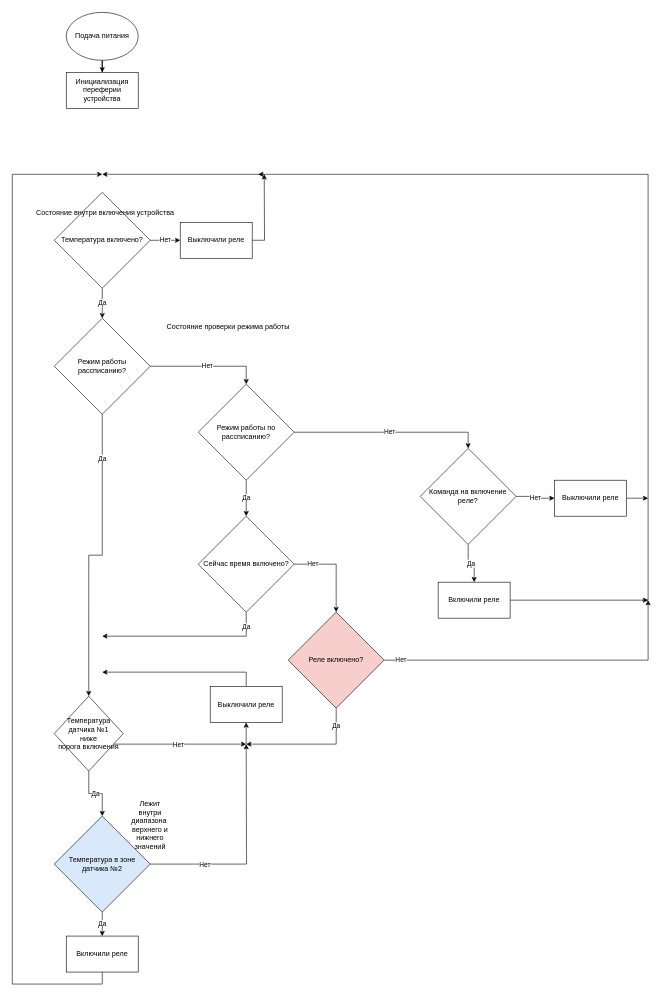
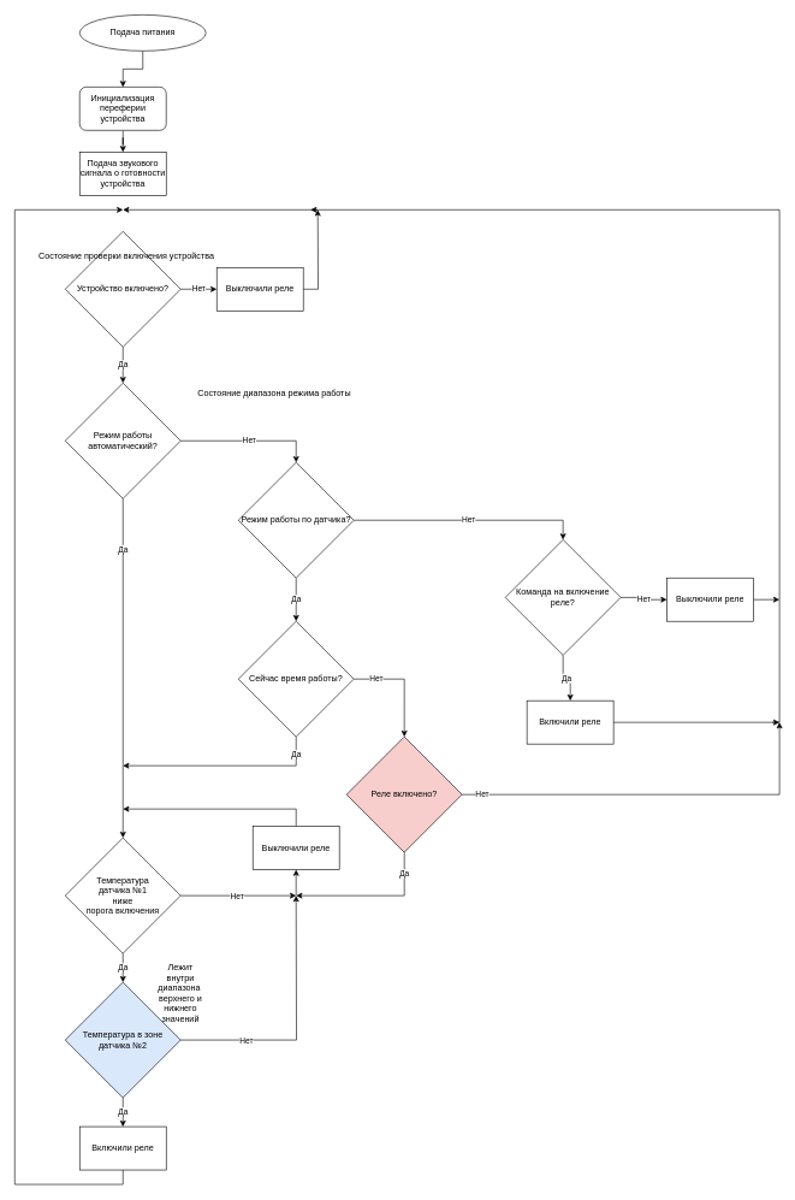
  <mxCell id="0" />
  <mxCell id="1" parent="0" />
  <mxCell id="2" style="edgeStyle=orthogonalEdgeStyle;rounded=0;orthogonalLoop=1;jettySize=auto;html=1;entryX=0.5;entryY=0;entryDx=0;entryDy=0;" parent="1" source="3" target="5" edge="1"><mxGeometry relative="1" as="geometry" /></mxCell>
- <mxCell id="3" value="Подача питания" style="ellipse;whiteSpace=wrap;html=1;" parent="1" vertex="1"><mxGeometry x="109.95" y="20" width="120" height="80" as="geometry" /></mxCell>
- <mxCell id="5" value="Инициализация переферии устройства" style="rounded=0;whiteSpace=wrap;html=1;" parent="1" vertex="1"><mxGeometry x="109.95" y="120" width="120" height="60" as="geometry" /></mxCell>
+ <mxCell id="3" value="Подача питания" style="ellipse;whiteSpace=wrap;html=1;" parent="1" vertex="1"><mxGeometry x="109.95" y="20" width="175" height="50" as="geometry" /></mxCell>
+ <mxCell id="4" style="edgeStyle=orthogonalEdgeStyle;rounded=0;orthogonalLoop=1;jettySize=auto;html=1;entryX=0.5;entryY=0;entryDx=0;entryDy=0;" parent="1" source="5" target="6" edge="1"><mxGeometry relative="1" as="geometry" /></mxCell>
+ <mxCell id="5" value="Инициализация переферии устройства" style="whiteSpace=wrap;html=1;rounded=1;" parent="1" vertex="1"><mxGeometry x="109.95" y="120" width="120" height="60" as="geometry" /></mxCell>
+ <mxCell id="6" value="Подача звукового сигнала о готовности устройства" style="rounded=0;whiteSpace=wrap;html=1;" parent="1" vertex="1"><mxGeometry x="109.95" y="210" width="120" height="60" as="geometry" /></mxCell>
  <mxCell id="7" value="Да" style="edgeStyle=orthogonalEdgeStyle;rounded=0;orthogonalLoop=1;jettySize=auto;html=1;entryX=0.5;entryY=0;entryDx=0;entryDy=0;" parent="1" source="10" target="14" edge="1"><mxGeometry relative="1" as="geometry" /></mxCell>
  <mxCell id="8" style="edgeStyle=orthogonalEdgeStyle;rounded=0;orthogonalLoop=1;jettySize=auto;html=1;" parent="1" source="10" edge="1"><mxGeometry relative="1" as="geometry"><mxPoint x="409.95" y="1240" as="targetPoint" /><Array as="points"><mxPoint x="409.95" y="1240" /></Array></mxGeometry></mxCell>
  <mxCell id="9" value="Нет" style="edgeLabel;html=1;align=center;verticalAlign=middle;resizable=0;points=[];" parent="8" vertex="1" connectable="0"><mxGeometry x="-0.02" relative="1" as="geometry"><mxPoint as="offset" /></mxGeometry></mxCell>
- <mxCell id="10" value="Температура &lt;br&gt;датчика №1 &lt;br&gt;ниже &lt;br&gt;порога включения" style="rhombus;whiteSpace=wrap;html=1;fillColor=#FFFFFF;" parent="1" vertex="1"><mxGeometry x="89.95" y="1160" width="115" height="125" as="geometry" /></mxCell>
+ <mxCell id="10" value="Температура &lt;br&gt;датчика №1 &lt;br&gt;ниже &lt;br&gt;порога включения" style="rhombus;whiteSpace=wrap;html=1;fillColor=#FFFFFF;" parent="1" vertex="1"><mxGeometry x="89.95" y="1160" width="160" height="160" as="geometry" /></mxCell>
  <mxCell id="11" style="edgeStyle=orthogonalEdgeStyle;rounded=0;orthogonalLoop=1;jettySize=auto;html=1;" parent="1" source="14" edge="1"><mxGeometry relative="1" as="geometry"><mxPoint x="409.95" y="1240" as="targetPoint" /></mxGeometry></mxCell>
  <mxCell id="12" value="Нет" style="edgeLabel;html=1;align=center;verticalAlign=middle;resizable=0;points=[];" parent="11" vertex="1" connectable="0"><mxGeometry x="-0.495" relative="1" as="geometry"><mxPoint as="offset" /></mxGeometry></mxCell>
  <mxCell id="13" value="Да" style="edgeStyle=orthogonalEdgeStyle;rounded=0;orthogonalLoop=1;jettySize=auto;html=1;entryX=0.5;entryY=0;entryDx=0;entryDy=0;" parent="1" source="14" target="19" edge="1"><mxGeometry relative="1" as="geometry" /></mxCell>
  <mxCell id="14" value="Температура в зоне датчика №2" style="rhombus;whiteSpace=wrap;html=1;fillColor=#dae8fc;" parent="1" vertex="1"><mxGeometry x="89.95" y="1360" width="160" height="160" as="geometry" /></mxCell>
  <mxCell id="15" style="edgeStyle=orthogonalEdgeStyle;rounded=0;orthogonalLoop=1;jettySize=auto;html=1;" parent="1" source="16" edge="1"><mxGeometry relative="1" as="geometry"><mxPoint x="169.95" y="1120" as="targetPoint" /><Array as="points"><mxPoint x="409.95" y="1120" /><mxPoint x="169.95" y="1120" /></Array></mxGeometry></mxCell>
  <mxCell id="16" value="Выключили реле" style="rounded=0;whiteSpace=wrap;html=1;fillColor=#FFFFFF;" parent="1" vertex="1"><mxGeometry x="349.95" y="1144" width="120" height="60" as="geometry" /></mxCell>
  <mxCell id="17" value="Лежит внутри диапазона&amp;nbsp; верхнего и нижнего значений" style="text;html=1;strokeColor=none;fillColor=none;align=center;verticalAlign=middle;whiteSpace=wrap;rounded=0;" parent="1" vertex="1"><mxGeometry x="219.95" y="1360" width="60" height="30" as="geometry" /></mxCell>
  <mxCell id="18" style="edgeStyle=orthogonalEdgeStyle;rounded=0;orthogonalLoop=1;jettySize=auto;html=1;" parent="1" source="19" edge="1"><mxGeometry relative="1" as="geometry"><mxPoint x="170" y="290" as="targetPoint" /><Array as="points"><mxPoint x="170" y="1640" /><mxPoint x="20" y="1640" /><mxPoint x="20" y="290" /><mxPoint x="170" y="290" /></Array></mxGeometry></mxCell>
  <mxCell id="19" value="Включили реле" style="rounded=0;whiteSpace=wrap;html=1;fillColor=#FFFFFF;" parent="1" vertex="1"><mxGeometry x="109.95" y="1560" width="120" height="60" as="geometry" /></mxCell>
  <mxCell id="20" value="Да" style="edgeStyle=orthogonalEdgeStyle;rounded=0;orthogonalLoop=1;jettySize=auto;html=1;entryX=0.5;entryY=0;entryDx=0;entryDy=0;" parent="1" source="22" target="10" edge="1"><mxGeometry x="-0.698" relative="1" as="geometry"><mxPoint x="169.95" y="1190" as="targetPoint" /><mxPoint as="offset" /></mxGeometry></mxCell>
  <mxCell id="21" value="Нет" style="edgeStyle=orthogonalEdgeStyle;rounded=0;orthogonalLoop=1;jettySize=auto;html=1;entryX=0.5;entryY=0;entryDx=0;entryDy=0;" parent="1" source="22" target="25" edge="1"><mxGeometry relative="1" as="geometry" /></mxCell>
- <mxCell id="22" value="Режим работы рассписанию?" style="rhombus;whiteSpace=wrap;html=1;fillColor=#FFFFFF;" parent="1" vertex="1"><mxGeometry x="89.95" y="530" width="160" height="160" as="geometry" /></mxCell>
+ <mxCell id="22" value="Режим работы автоматический?" style="rhombus;whiteSpace=wrap;html=1;fillColor=#FFFFFF;" parent="1" vertex="1"><mxGeometry x="89.95" y="530" width="160" height="160" as="geometry" /></mxCell>
  <mxCell id="23" value="Нет" style="edgeStyle=orthogonalEdgeStyle;rounded=0;orthogonalLoop=1;jettySize=auto;html=1;entryX=0.5;entryY=0;entryDx=0;entryDy=0;" parent="1" source="25" target="37" edge="1"><mxGeometry relative="1" as="geometry"><mxPoint x="799.95" y="740" as="targetPoint" /></mxGeometry></mxCell>
  <mxCell id="24" value="Да" style="edgeStyle=orthogonalEdgeStyle;rounded=0;orthogonalLoop=1;jettySize=auto;html=1;" parent="1" source="25" target="31" edge="1"><mxGeometry relative="1" as="geometry"><mxPoint x="619.95" y="940" as="targetPoint" /><Array as="points" /></mxGeometry></mxCell>
- <mxCell id="25" value="Режим работы по рассписанию?" style="rhombus;whiteSpace=wrap;html=1;fillColor=#FFFFFF;" parent="1" vertex="1"><mxGeometry x="329.99" y="640" width="160" height="160" as="geometry" /></mxCell>
+ <mxCell id="25" value="Режим работы по датчика?" style="rhombus;whiteSpace=wrap;html=1;fillColor=#FFFFFF;" parent="1" vertex="1"><mxGeometry x="329.99" y="640" width="160" height="160" as="geometry" /></mxCell>
  <mxCell id="26" value="Да" style="edgeStyle=orthogonalEdgeStyle;rounded=0;orthogonalLoop=1;jettySize=auto;html=1;entryX=0.5;entryY=0;entryDx=0;entryDy=0;" parent="1" source="28" target="22" edge="1"><mxGeometry relative="1" as="geometry" /></mxCell>
  <mxCell id="27" value="Нет" style="edgeStyle=orthogonalEdgeStyle;rounded=0;orthogonalLoop=1;jettySize=auto;html=1;" parent="1" source="28" target="45" edge="1"><mxGeometry relative="1" as="geometry" /></mxCell>
- <mxCell id="28" value="Температура включено?" style="rhombus;whiteSpace=wrap;html=1;fillColor=#FFFFFF;" parent="1" vertex="1"><mxGeometry x="89.95" y="320" width="160" height="160" as="geometry" /></mxCell>
+ <mxCell id="28" value="Устройство включено?" style="rhombus;whiteSpace=wrap;html=1;fillColor=#FFFFFF;" parent="1" vertex="1"><mxGeometry x="89.95" y="320" width="160" height="160" as="geometry" /></mxCell>
  <mxCell id="29" value="Да" style="edgeStyle=orthogonalEdgeStyle;rounded=0;orthogonalLoop=1;jettySize=auto;html=1;" parent="1" source="31" edge="1"><mxGeometry x="-0.818" relative="1" as="geometry"><mxPoint x="169.95" y="1060" as="targetPoint" /><Array as="points"><mxPoint x="409.95" y="1060" /><mxPoint x="169.95" y="1060" /></Array><mxPoint as="offset" /></mxGeometry></mxCell>
  <mxCell id="30" value="Нет" style="edgeStyle=orthogonalEdgeStyle;rounded=0;orthogonalLoop=1;jettySize=auto;html=1;entryX=0.5;entryY=0;entryDx=0;entryDy=0;" parent="1" source="31" target="34" edge="1"><mxGeometry x="-0.59" relative="1" as="geometry"><mxPoint x="849.95" y="1260" as="targetPoint" /><Array as="points"><mxPoint x="559.95" y="940" /></Array><mxPoint as="offset" /></mxGeometry></mxCell>
- <mxCell id="31" value="Сейчас время включено?" style="rhombus;whiteSpace=wrap;html=1;fillColor=#FFFFFF;" parent="1" vertex="1"><mxGeometry x="329.99" y="860" width="160" height="160" as="geometry" /></mxCell>
+ <mxCell id="31" value="Сейчас время работы?" style="rhombus;whiteSpace=wrap;html=1;fillColor=#FFFFFF;" parent="1" vertex="1"><mxGeometry x="329.99" y="860" width="160" height="160" as="geometry" /></mxCell>
  <mxCell id="32" value="Нет" style="edgeStyle=orthogonalEdgeStyle;rounded=0;orthogonalLoop=1;jettySize=auto;html=1;" parent="1" source="34" edge="1"><mxGeometry x="-0.895" relative="1" as="geometry"><mxPoint x="1080" y="1000" as="targetPoint" /><Array as="points"><mxPoint x="1080" y="1100" /></Array><mxPoint as="offset" /></mxGeometry></mxCell>
  <mxCell id="33" value="Да" style="edgeStyle=orthogonalEdgeStyle;rounded=0;orthogonalLoop=1;jettySize=auto;html=1;" parent="1" source="34" edge="1"><mxGeometry x="-0.714" relative="1" as="geometry"><mxPoint x="410" y="1240" as="targetPoint" /><Array as="points"><mxPoint x="560" y="1240" /></Array><mxPoint as="offset" /></mxGeometry></mxCell>
  <mxCell id="34" value="Реле включено?" style="rhombus;whiteSpace=wrap;html=1;fillColor=#f8cecc;" parent="1" vertex="1"><mxGeometry x="479.95" y="1020" width="160" height="160" as="geometry" /></mxCell>
  <mxCell id="35" value="Да" style="edgeStyle=orthogonalEdgeStyle;rounded=0;orthogonalLoop=1;jettySize=auto;html=1;" parent="1" source="37" target="42" edge="1"><mxGeometry relative="1" as="geometry" /></mxCell>
  <mxCell id="36" value="Нет" style="edgeStyle=orthogonalEdgeStyle;rounded=0;orthogonalLoop=1;jettySize=auto;html=1;entryX=0;entryY=0.5;entryDx=0;entryDy=0;" parent="1" source="37" target="39" edge="1"><mxGeometry relative="1" as="geometry" /></mxCell>
  <mxCell id="37" value="Команда на включение реле?" style="rhombus;whiteSpace=wrap;html=1;fillColor=#FFFFFF;" parent="1" vertex="1"><mxGeometry x="699.95" y="747" width="160" height="160" as="geometry" /></mxCell>
  <mxCell id="38" style="edgeStyle=orthogonalEdgeStyle;rounded=0;orthogonalLoop=1;jettySize=auto;html=1;" parent="1" source="39" edge="1"><mxGeometry relative="1" as="geometry"><mxPoint x="1080" y="830" as="targetPoint" /></mxGeometry></mxCell>
  <mxCell id="39" value="Выключили реле" style="rounded=0;whiteSpace=wrap;html=1;fillColor=#FFFFFF;" parent="1" vertex="1"><mxGeometry x="923.95" y="800" width="120" height="60" as="geometry" /></mxCell>
  <mxCell id="40" style="edgeStyle=orthogonalEdgeStyle;rounded=0;orthogonalLoop=1;jettySize=auto;html=1;" parent="1" edge="1"><mxGeometry relative="1" as="geometry"><mxPoint x="430" y="290" as="targetPoint" /><mxPoint x="1070" y="1000" as="sourcePoint" /><Array as="points"><mxPoint x="1080" y="1000" /><mxPoint x="1080" y="290" /></Array></mxGeometry></mxCell>
  <mxCell id="41" style="edgeStyle=orthogonalEdgeStyle;rounded=0;orthogonalLoop=1;jettySize=auto;html=1;" parent="1" source="42" edge="1"><mxGeometry relative="1" as="geometry"><mxPoint x="1080" y="1000" as="targetPoint" /></mxGeometry></mxCell>
  <mxCell id="42" value="Включили реле" style="rounded=0;whiteSpace=wrap;html=1;fillColor=#FFFFFF;" parent="1" vertex="1"><mxGeometry x="729.95" y="970" width="120" height="60" as="geometry" /></mxCell>
  <mxCell id="43" value="" style="endArrow=classic;html=1;rounded=0;entryX=0.5;entryY=1;entryDx=0;entryDy=0;" parent="1" target="16" edge="1"><mxGeometry width="50" height="50" relative="1" as="geometry"><mxPoint x="409.95" y="1240" as="sourcePoint" /><mxPoint x="559.95" y="1030" as="targetPoint" /></mxGeometry></mxCell>
  <mxCell id="44" style="edgeStyle=orthogonalEdgeStyle;rounded=0;orthogonalLoop=1;jettySize=auto;html=1;" parent="1" source="45" edge="1"><mxGeometry relative="1" as="geometry"><mxPoint x="440" y="290" as="targetPoint" /></mxGeometry></mxCell>
  <mxCell id="45" value="Выключили реле" style="rounded=0;whiteSpace=wrap;html=1;fillColor=#FFFFFF;" parent="1" vertex="1"><mxGeometry x="299.95" y="370" width="120" height="60" as="geometry" /></mxCell>
  <mxCell id="46" value="" style="endArrow=classic;html=1;rounded=0;" parent="1" edge="1"><mxGeometry width="50" height="50" relative="1" as="geometry"><mxPoint x="439.95" y="290" as="sourcePoint" /><mxPoint x="169.95" y="290" as="targetPoint" /></mxGeometry></mxCell>
- <mxCell id="47" value="Состояние внутри включения устройства" style="text;html=1;strokeColor=none;fillColor=none;align=center;verticalAlign=middle;whiteSpace=wrap;rounded=0;" parent="1" vertex="1"><mxGeometry x="40" y="340" width="270" height="30" as="geometry" /></mxCell>
- <mxCell id="48" value="Состояние проверки режима работы" style="text;html=1;strokeColor=none;fillColor=none;align=center;verticalAlign=middle;whiteSpace=wrap;rounded=0;" parent="1" vertex="1"><mxGeometry x="230" y="530" width="300" height="30" as="geometry" /></mxCell>
+ <mxCell id="47" value="Состояние проверки включения устройства" style="text;html=1;strokeColor=none;fillColor=none;align=center;verticalAlign=middle;whiteSpace=wrap;rounded=0;" parent="1" vertex="1"><mxGeometry x="40" y="340" width="270" height="30" as="geometry" /></mxCell>
+ <mxCell id="48" value="Состояние диапазона режима работы" style="text;html=1;strokeColor=none;fillColor=none;align=center;verticalAlign=middle;whiteSpace=wrap;rounded=0;" parent="1" vertex="1"><mxGeometry x="230" y="530" width="300" height="30" as="geometry" /></mxCell>
